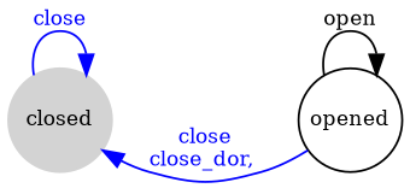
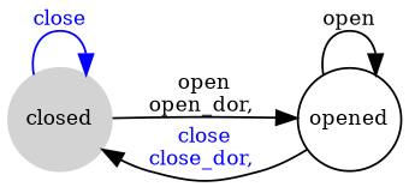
  digraph {
    rankdir=LR
    node [fixedsize=true fontsize=10 shape=circle]
    edge [color=blue fixedsize=true fontcolor=blue fontsize=10]
    closed [color=lightgrey style=filled width=0.7]
    opened [width=0.7]
    closed -> closed [label=close]
-   opened -> closed [label="close\nclose_dor, "]
+   closed -> opened [color=black fontcolor=black label="open\nopen_dor, "]
+   opened -> closed [color=black label="close\nclose_dor, "]
    opened -> opened [color=black fontcolor=black label=open]
  }
